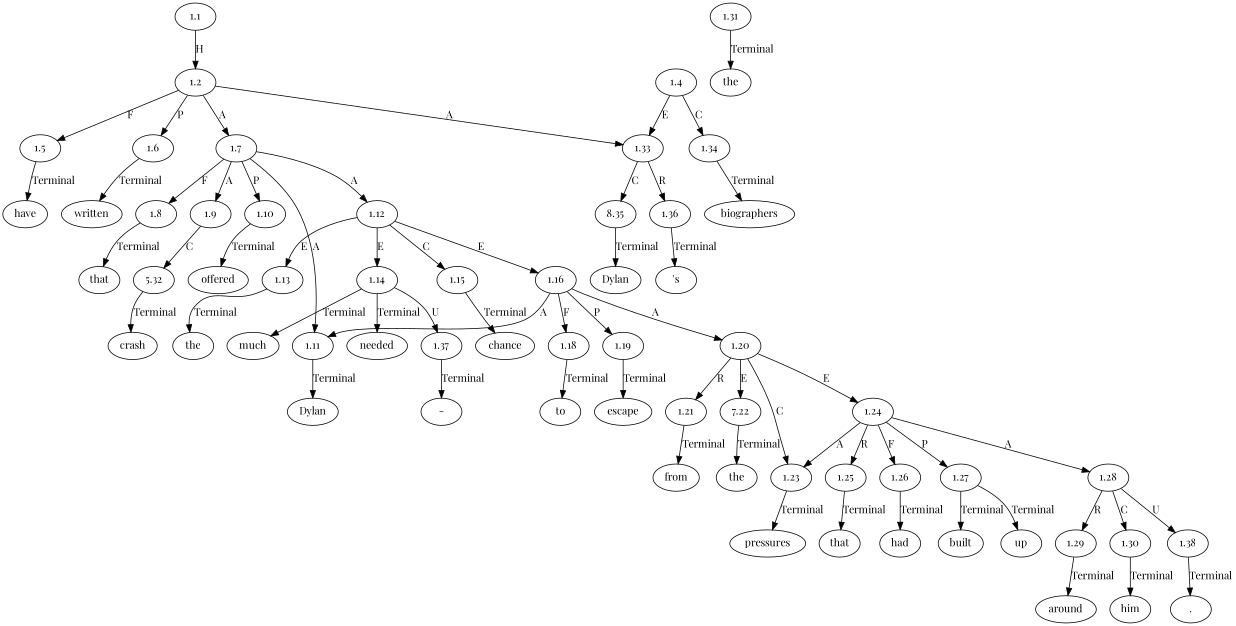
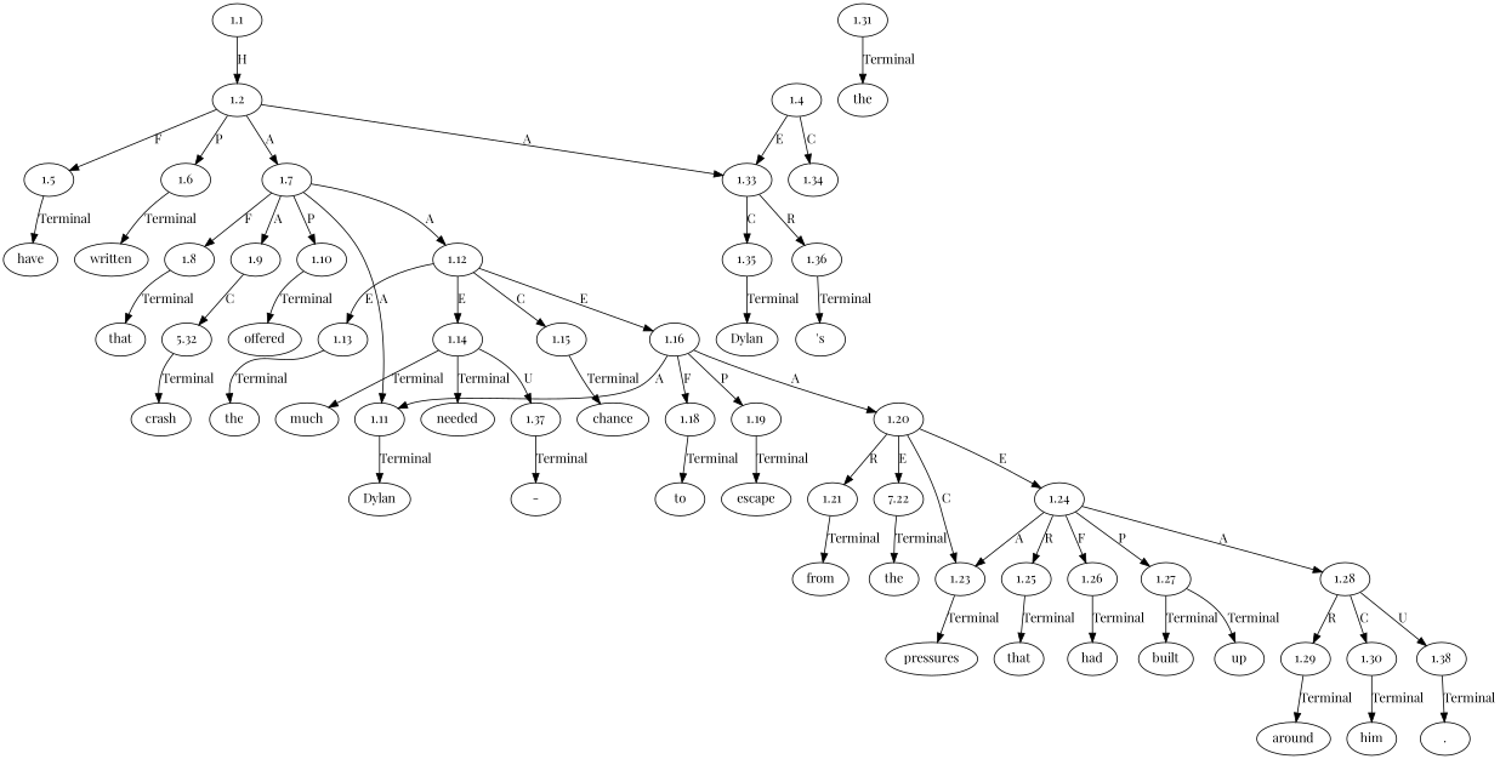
  digraph {
    fontname="Playfair Display"
    node [fontname="Playfair Display" ordering=out]
    edge [fontname="Playfair Display" ordering=out]
    n1 [label=Dylan]
    n2 [label=Dylan]
    n3 [label=the]
    n4 [label=much]
    n5 [label="-"]
    n6 [label=needed]
    n7 [label=chance]
    n8 [label=to]
    n9 [label=escape]
    n10 [label=from]
    n11 [label=the]
    n12 [label="'s"]
    n13 [label=pressures]
    n14 [label=that]
    n15 [label=had]
    n16 [label=built]
    n17 [label=up]
    n18 [label=around]
    n19 [label=him]
    n20 [label="."]
-   n21 [label=biographers]
    n22 [label=have]
    n23 [label=written]
    n24 [label=that]
    n25 [label=the]
    n26 [label=crash]
    n27 [label=offered]
    n28 [label=1.1]
    n29 [label=1.2]
    n30 [label=1.5]
    n31 [label=1.6]
    n32 [label=1.7]
    n33 [label=1.33]
    n34 [label=1.4]
    n35 [label=1.34]
    n36 [label=1.8]
    n37 [label=1.9]
    n38 [label=1.10]
    n39 [label=1.11]
    n40 [label=1.12]
-   n41 [label=8.35]
+   n41 [label=1.35]
    n42 [label=1.36]
    n43 [label=5.32]
    n44 [label=1.13]
    n45 [label=1.14]
    n46 [label=1.15]
    n47 [label=1.16]
    n48 [label=1.31]
    n49 [label=1.37]
    n50 [label=1.18]
    n51 [label=1.19]
    n52 [label=1.20]
    n53 [label=1.21]
    n54 [label=7.22]
    n55 [label=1.23]
    n56 [label=1.24]
    n57 [label=1.25]
    n58 [label=1.26]
    n59 [label=1.27]
    n60 [label=1.28]
    n61 [label=1.29]
    n62 [label=1.30]
    n63 [label=1.38]
    n28 -> n29 [label=H]
    n29 -> n30 [label=F]
    n29 -> n31 [label=P]
    n29 -> n32 [label=A]
    n29 -> n33 [label=A]
    n30 -> n22 [label=Terminal]
    n31 -> n23 [label=Terminal]
    n32 -> n36 [label=F]
    n32 -> n37 [label=A]
    n32 -> n38 [label=P]
    n32 -> n39 [label=A]
    n32 -> n40 [label=A]
    n33 -> n41 [label=C]
    n33 -> n42 [label=R]
    n34 -> n33 [label=E]
    n34 -> n35 [label=C]
-   n35 -> n21 [label=Terminal]
    n36 -> n24 [label=Terminal]
    n37 -> n43 [label=C]
    n38 -> n27 [label=Terminal]
    n39 -> n2 [label=Terminal]
    n40 -> n44 [label=E]
    n40 -> n45 [label=E]
    n40 -> n46 [label=C]
    n40 -> n47 [label=E]
    n41 -> n1 [label=Terminal]
    n42 -> n12 [label=Terminal]
    n43 -> n26 [label=Terminal]
    n44 -> n3 [label=Terminal]
    n45 -> n4 [label=Terminal]
    n45 -> n6 [label=Terminal]
    n45 -> n49 [label=U]
    n46 -> n7 [label=Terminal]
    n47 -> n39 [label=A]
    n47 -> n50 [label=F]
    n47 -> n51 [label=P]
    n47 -> n52 [label=A]
    n48 -> n25 [label=Terminal]
    n49 -> n5 [label=Terminal]
    n50 -> n8 [label=Terminal]
    n51 -> n9 [label=Terminal]
    n52 -> n53 [label=R]
    n52 -> n54 [label=E]
    n52 -> n55 [label=C]
    n52 -> n56 [label=E]
    n53 -> n10 [label=Terminal]
    n54 -> n11 [label=Terminal]
    n55 -> n13 [label=Terminal]
    n56 -> n55 [label=A]
    n56 -> n57 [label=R]
    n56 -> n58 [label=F]
    n56 -> n59 [label=P]
    n56 -> n60 [label=A]
    n57 -> n14 [label=Terminal]
    n58 -> n15 [label=Terminal]
    n59 -> n16 [label=Terminal]
    n59 -> n17 [label=Terminal]
    n60 -> n61 [label=R]
    n60 -> n62 [label=C]
    n60 -> n63 [label=U]
    n61 -> n18 [label=Terminal]
    n62 -> n19 [label=Terminal]
    n63 -> n20 [label=Terminal]
  }
